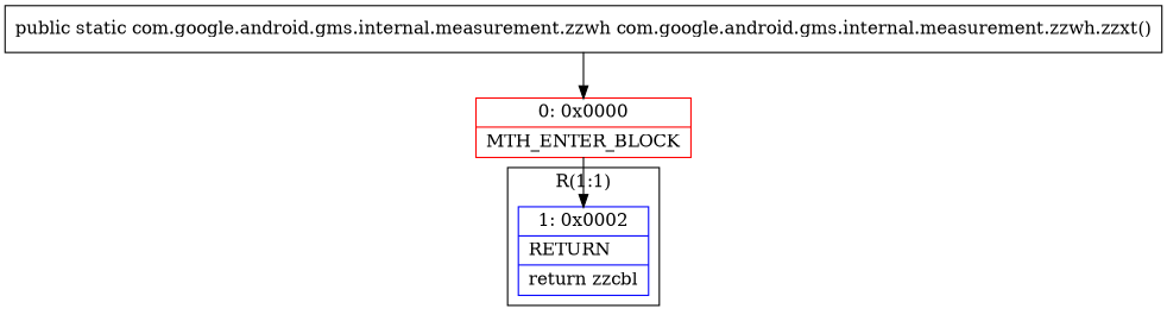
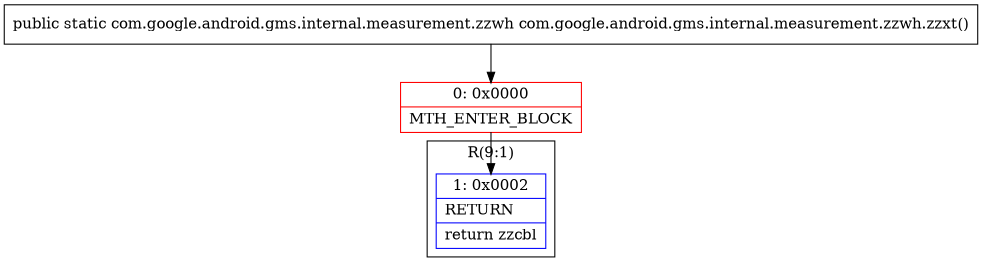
  digraph {
    node [shape=record]
    n1 [color=blue label="{1\:\ 0x0002|RETURN\l|return zzcbl\l}"]
    n2 [color=red label="{0\:\ 0x0000|MTH_ENTER_BLOCK\l}"]
    n3 [label="{public static com.google.android.gms.internal.measurement.zzwh com.google.android.gms.internal.measurement.zzwh.zzxt() }"]
    subgraph cluster_1 {
-     label="R(1:1)"
+     label="R(9:1)"
      n1
    }
    n2 -> n1
    n3 -> n2
  }
